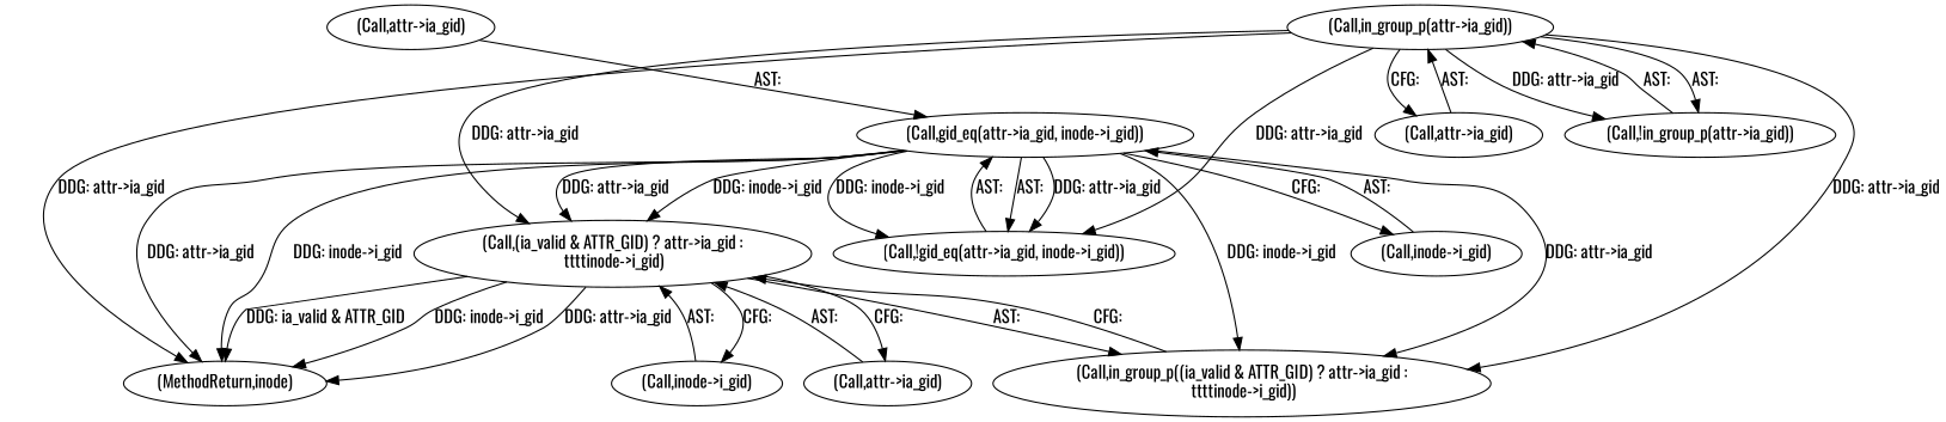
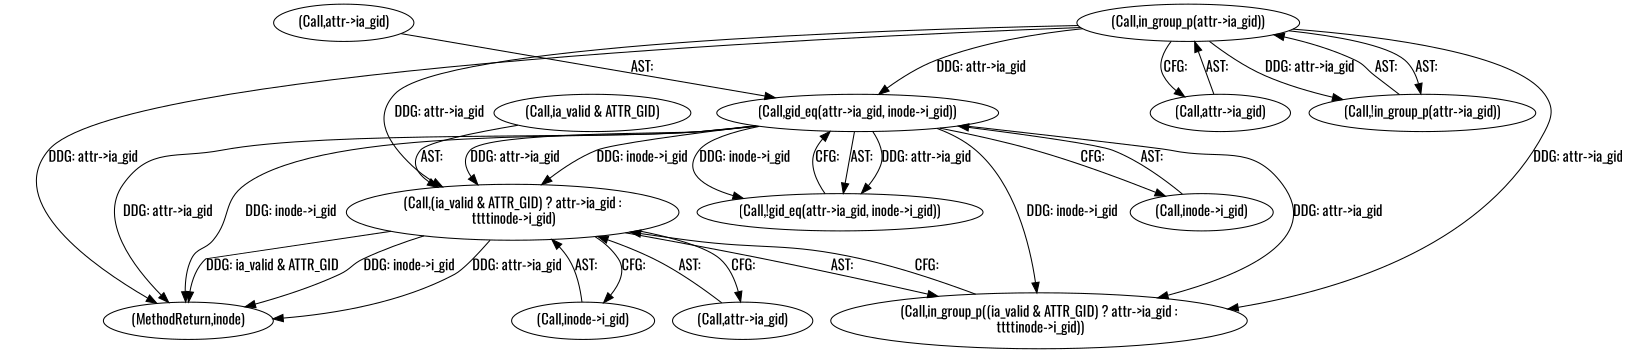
  digraph {
    fontname=Oswald
    node [fontname=Oswald]
    edge [fontname=Oswald]
    n1 [label="(Call,(ia_valid & ATTR_GID) ? attr->ia_gid :\n \t\t\t\tinode->i_gid)"]
    n2 [label="(Call,in_group_p((ia_valid & ATTR_GID) ? attr->ia_gid :\n \t\t\t\tinode->i_gid))"]
    n3 [label="(Call,inode->i_gid)"]
    n4 [label="(Call,attr->ia_gid)"]
    n5 [label="(MethodReturn,inode)"]
    n6 [label="(Call,gid_eq(attr->ia_gid, inode->i_gid))"]
    n7 [label="(Call,!gid_eq(attr->ia_gid, inode->i_gid))"]
    n8 [label="(Call,inode->i_gid)"]
    n9 [label="(Call,in_group_p(attr->ia_gid))"]
    n10 [label="(Call,attr->ia_gid)"]
    n11 [label="(Call,!in_group_p(attr->ia_gid))"]
+   n12 [label="(Call,ia_valid & ATTR_GID)"]
    n13 [label="(Call,attr->ia_gid)"]
    n1 -> n2 [label="AST: "]
    n1 -> n3 [label="CFG: "]
    n1 -> n4 [label="CFG: "]
    n1 -> n5 [label="DDG: ia_valid & ATTR_GID"]
    n1 -> n5 [label="DDG: inode->i_gid"]
    n1 -> n5 [label="DDG: attr->ia_gid"]
    n2 -> n1 [label="CFG: "]
    n3 -> n1 [label="AST: "]
    n4 -> n1 [label="AST: "]
    n6 -> n1 [label="DDG: attr->ia_gid"]
    n6 -> n1 [label="DDG: inode->i_gid"]
    n6 -> n2 [label="DDG: attr->ia_gid"]
    n6 -> n2 [label="DDG: inode->i_gid"]
    n6 -> n5 [label="DDG: attr->ia_gid"]
    n6 -> n5 [label="DDG: inode->i_gid"]
    n6 -> n7 [label="AST: "]
    n6 -> n7 [label="DDG: attr->ia_gid"]
    n6 -> n7 [label="DDG: inode->i_gid"]
    n6 -> n8 [label="CFG: "]
-   n7 -> n6 [label="AST: "]
+   n7 -> n6 [label="CFG: "]
    n8 -> n6 [label="AST: "]
    n9 -> n1 [label="DDG: attr->ia_gid"]
    n9 -> n2 [label="DDG: attr->ia_gid"]
    n9 -> n5 [label="DDG: attr->ia_gid"]
-   n9 -> n7 [label="DDG: attr->ia_gid"]
+   n9 -> n6 [label="DDG: attr->ia_gid"]
    n9 -> n10 [label="CFG: "]
    n9 -> n11 [label="AST: "]
    n9 -> n11 [label="DDG: attr->ia_gid"]
    n10 -> n9 [label="AST: "]
    n11 -> n9 [label="AST: "]
+   n12 -> n1 [label="AST: "]
    n13 -> n6 [label="AST: "]
  }
